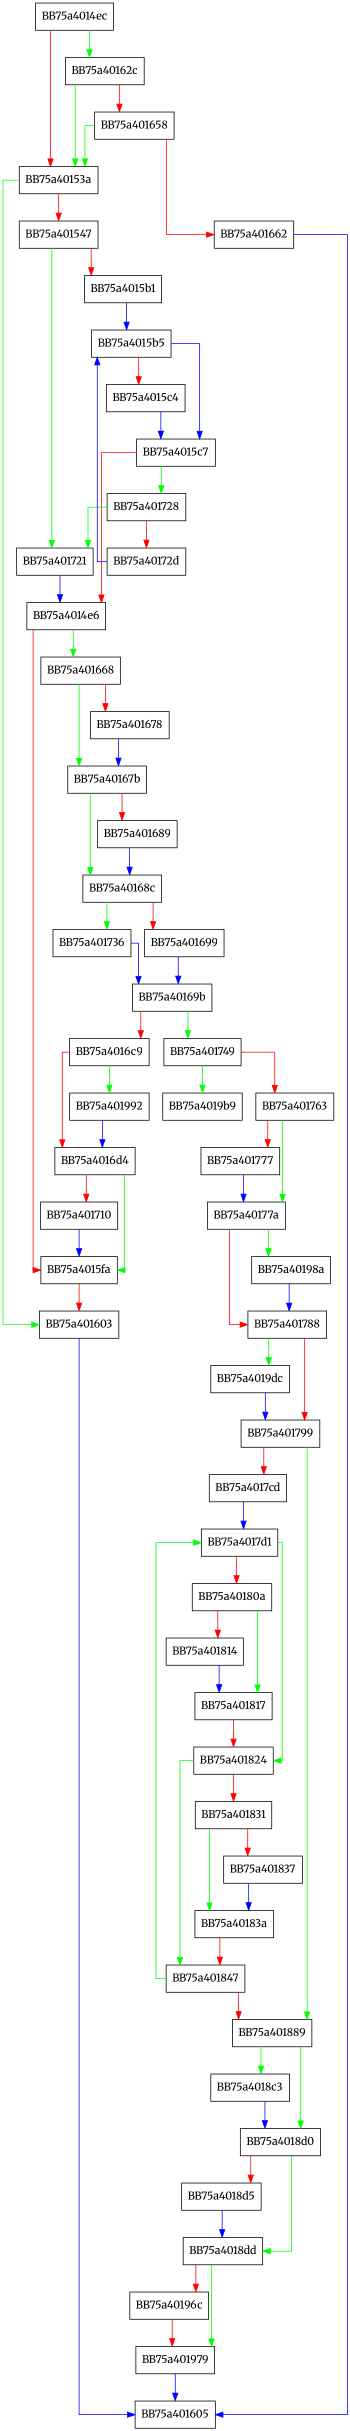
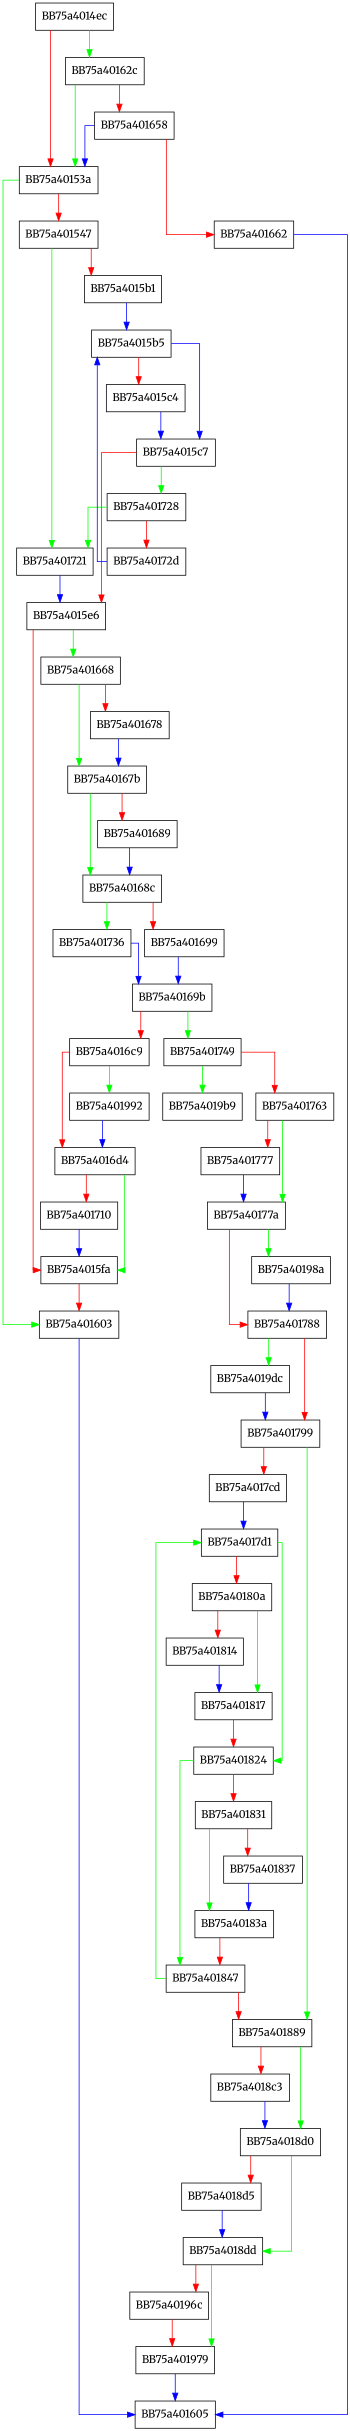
  digraph {
    fontname=Merriweather
    splines=ortho
    node [fontname=Merriweather shape=box]
    edge [color=red fontname=Merriweather]
    BB75a4014ec
    BB75a40162c
    BB75a40153a
    BB75a401658
    BB75a401603
    BB75a401547
    BB75a401662
    BB75a401605
    BB75a401721
    BB75a4015b1
-   BB75a4015e6 [label=BB75a4014e6]
+   BB75a4015e6
    BB75a4015b5
    BB75a401668
    BB75a4015fa
    BB75a4015c7
    BB75a4015c4
    BB75a401728
    BB75a40172d
    BB75a40167b
    BB75a401678
    BB75a40168c
    BB75a401689
    BB75a401736
    BB75a401699
    BB75a40169b
    BB75a401749
    BB75a4016c9
    BB75a4019b9
    BB75a401763
    BB75a401992
    BB75a4016d4
    BB75a40177a
    BB75a401777
    BB75a401710
    BB75a40198a
    BB75a401788
    BB75a4019dc
    BB75a401799
    BB75a401889
    BB75a4017cd
    BB75a4018d0
    BB75a4018c3
    BB75a4017d1
    BB75a4018dd
    BB75a4018d5
    BB75a401824
    BB75a40180a
    BB75a401847
    BB75a401831
    BB75a401817
    BB75a401814
    BB75a40183a
    BB75a401837
    BB75a401979
    BB75a40196c
    BB75a4014ec -> BB75a40162c [color=green]
    BB75a4014ec -> BB75a40153a
    BB75a40162c -> BB75a40153a [color=green]
    BB75a40162c -> BB75a401658
    BB75a40153a -> BB75a401603 [color=green]
    BB75a40153a -> BB75a401547
-   BB75a401658 -> BB75a40153a [color=green]
+   BB75a401658 -> BB75a40153a [color=blue]
    BB75a401658 -> BB75a401662
    BB75a401603 -> BB75a401605 [color=blue]
    BB75a401547 -> BB75a401721 [color=green]
    BB75a401547 -> BB75a4015b1
    BB75a401662 -> BB75a401605 [color=blue]
    BB75a401721 -> BB75a4015e6 [color=blue]
    BB75a4015b1 -> BB75a4015b5 [color=blue]
    BB75a4015e6 -> BB75a401668 [color=green]
    BB75a4015e6 -> BB75a4015fa
    BB75a4015b5 -> BB75a4015c7 [color=blue]
    BB75a4015b5 -> BB75a4015c4
    BB75a401668 -> BB75a40167b [color=green]
    BB75a401668 -> BB75a401678
    BB75a4015fa -> BB75a401603
    BB75a4015c7 -> BB75a4015e6
    BB75a4015c7 -> BB75a401728 [color=green]
    BB75a4015c4 -> BB75a4015c7 [color=blue]
    BB75a401728 -> BB75a401721 [color=green]
    BB75a401728 -> BB75a40172d
    BB75a40172d -> BB75a4015b5 [color=blue]
    BB75a40167b -> BB75a40168c [color=green]
    BB75a40167b -> BB75a401689
    BB75a401678 -> BB75a40167b [color=blue]
    BB75a40168c -> BB75a401736 [color=green]
    BB75a40168c -> BB75a401699
    BB75a401689 -> BB75a40168c [color=blue]
    BB75a401736 -> BB75a40169b [color=blue]
    BB75a401699 -> BB75a40169b [color=blue]
    BB75a40169b -> BB75a401749 [color=green]
    BB75a40169b -> BB75a4016c9
    BB75a401749 -> BB75a4019b9 [color=green]
    BB75a401749 -> BB75a401763
    BB75a4016c9 -> BB75a401992 [color=green]
    BB75a4016c9 -> BB75a4016d4
    BB75a401763 -> BB75a40177a [color=green]
    BB75a401763 -> BB75a401777
    BB75a401992 -> BB75a4016d4 [color=blue]
    BB75a4016d4 -> BB75a4015fa [color=green]
    BB75a4016d4 -> BB75a401710
    BB75a40177a -> BB75a40198a [color=green]
    BB75a40177a -> BB75a401788
    BB75a401777 -> BB75a40177a [color=blue]
    BB75a401710 -> BB75a4015fa [color=blue]
    BB75a40198a -> BB75a401788 [color=blue]
    BB75a401788 -> BB75a4019dc [color=green]
    BB75a401788 -> BB75a401799
    BB75a4019dc -> BB75a401799 [color=blue]
    BB75a401799 -> BB75a401889 [color=green]
    BB75a401799 -> BB75a4017cd
    BB75a401889 -> BB75a4018d0 [color=green]
-   BB75a401889 -> BB75a4018c3 [color=green]
+   BB75a401889 -> BB75a4018c3
    BB75a4017cd -> BB75a4017d1 [color=blue]
    BB75a4018d0 -> BB75a4018dd [color=green]
    BB75a4018d0 -> BB75a4018d5
    BB75a4018c3 -> BB75a4018d0 [color=blue]
    BB75a4017d1 -> BB75a401824 [color=green]
    BB75a4017d1 -> BB75a40180a
    BB75a4018dd -> BB75a401979 [color=green]
    BB75a4018dd -> BB75a40196c
    BB75a4018d5 -> BB75a4018dd [color=blue]
    BB75a401824 -> BB75a401847 [color=green]
    BB75a401824 -> BB75a401831
    BB75a40180a -> BB75a401817 [color=green]
    BB75a40180a -> BB75a401814
    BB75a401847 -> BB75a401889
    BB75a401847 -> BB75a4017d1 [color=green]
    BB75a401831 -> BB75a40183a [color=green]
    BB75a401831 -> BB75a401837
    BB75a401817 -> BB75a401824
    BB75a401814 -> BB75a401817 [color=blue]
    BB75a40183a -> BB75a401847
    BB75a401837 -> BB75a40183a [color=blue]
    BB75a401979 -> BB75a401605 [color=blue]
    BB75a40196c -> BB75a401979
  }
